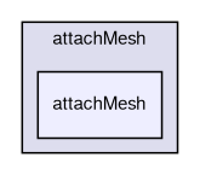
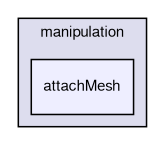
  digraph {
    compound=true
    n1 [fillcolor="#eeeeff" fontname=FreeSans fontsize=10 label=attachMesh pencolor=black shape=box style=filled]
    subgraph cluster_1 {
      bgcolor="#ddddee"
      fontname=FreeSans
      fontsize=10
-     label=attachMesh
+     label=manipulation
      pencolor=black
      n1
    }
  }
